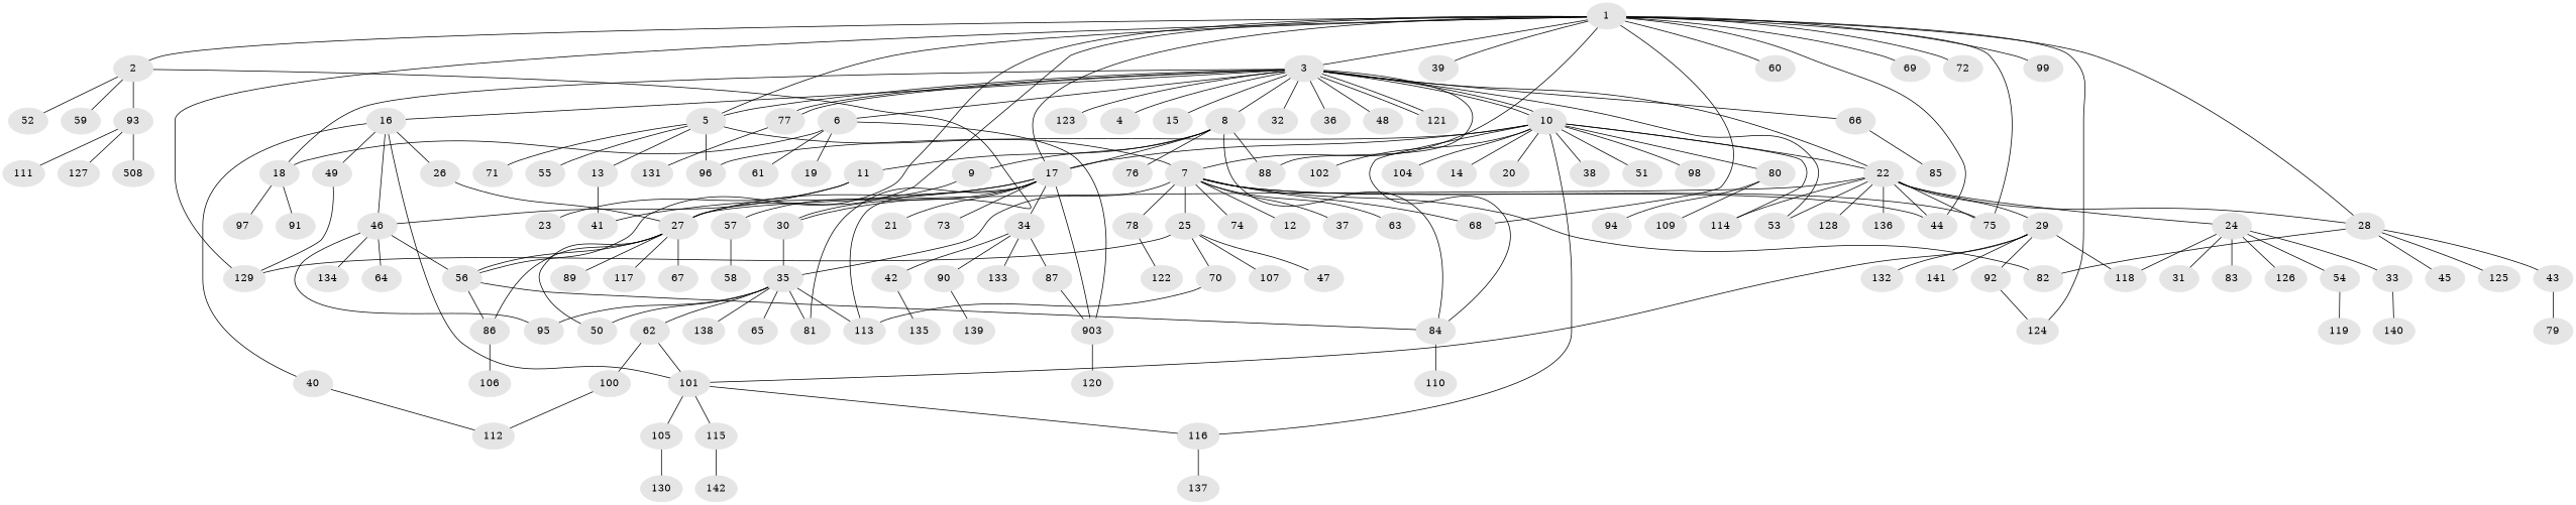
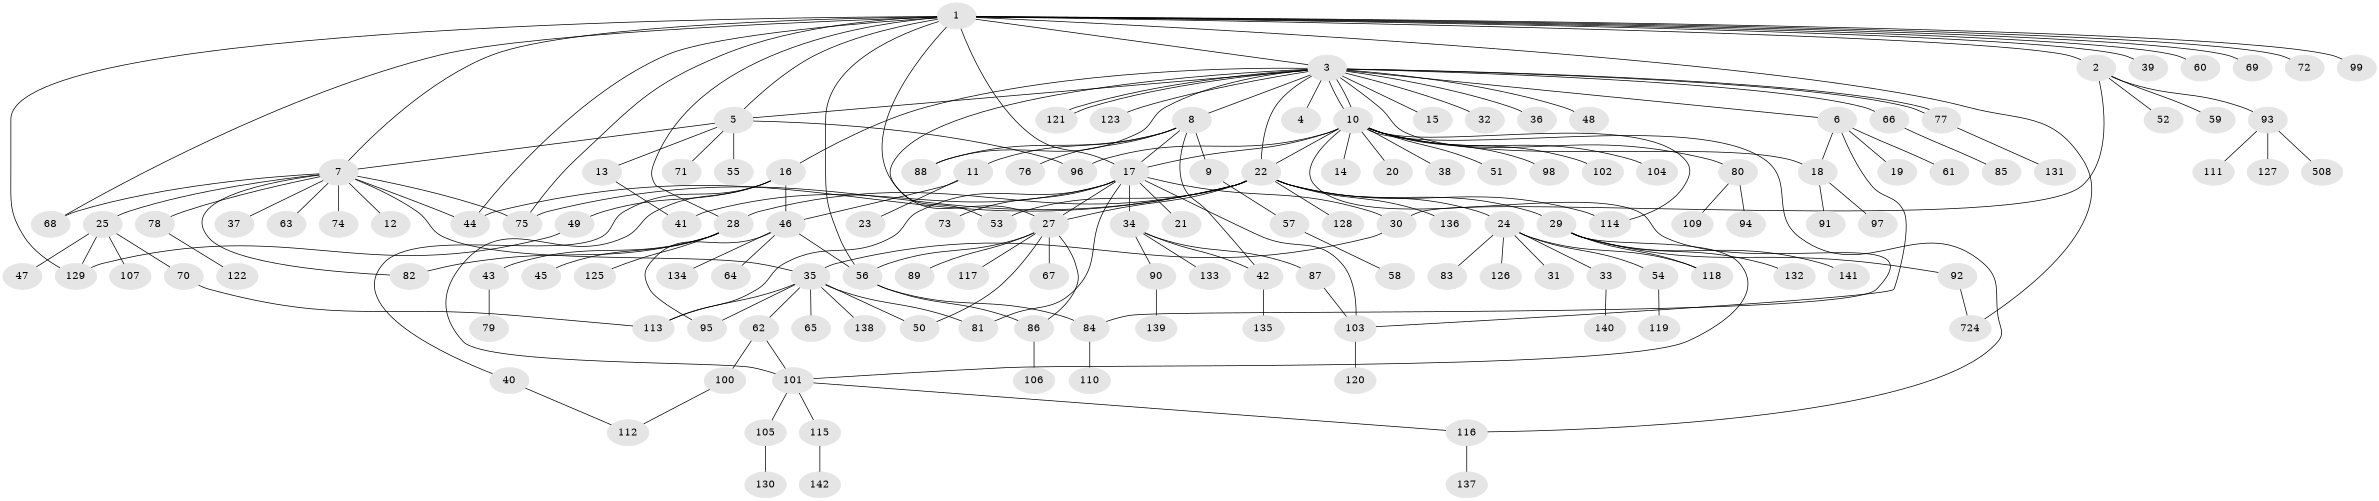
  graph {
    fontname="DejaVu Serif"
    node [color=gray90 fontname="DejaVu Serif" style=filled]
    edge [fontname="DejaVu Serif"]
    1
    2
    3
    5
    7
    17
    27
    28
    39
    44
    56
    60
    68
    69
    72
    75
    99
-   124
+   124 [label=724]
    129
    30
    52
    59
    93
    4
    6
    8
    10
    15
    16
    18
    22
    32
    36
    48
    66
    77
    88
    121
    123
    53
    96
    13
    55
    71
    12
    25
    35
    37
    63
    74
    78
    82
-   103 [label=903]
+   103
    41
    21
    34
    73
    81
    113
    50
    67
    86
    89
    117
    43
    45
    125
    84
    n69 [label=508]
    111
    127
    19
    61
    9
    11
    42
    76
    14
    20
    38
    51
    80
    98
    102
    104
    114
    116
    46
-   26
    40
    49
    101
    91
    97
    24
    29
    128
    136
    85
    131
    120
    47
    70
    107
    62
    65
    95
    138
    122
    57
    23
    135
    58
    94
    109
    110
    137
    64
    134
    112
    105
    115
    87
    90
    133
    31
    33
    54
    83
    118
    126
    92
    132
    141
    140
    119
    106
    79
    139
    100
    130
    142
    1 -- 2
    1 -- 3
    1 -- 5
    1 -- 7
    1 -- 17
    1 -- 27
    1 -- 28
    1 -- 39
    1 -- 44
    1 -- 56
    1 -- 60
    1 -- 68
    1 -- 69
    1 -- 72
    1 -- 75
    1 -- 99
    1 -- 124
    1 -- 129
    2 -- 30
    2 -- 52
    2 -- 59
    2 -- 93
    3 -- 5
    3 -- 4
    3 -- 6
    3 -- 8
    3 -- 10
    3 -- 10
    3 -- 15
    3 -- 16
    3 -- 18
    3 -- 22
    3 -- 32
    3 -- 36
    3 -- 48
    3 -- 66
    3 -- 77
    3 -- 77
    3 -- 88
    3 -- 121
    3 -- 121
    3 -- 123
    3 -- 53
    5 -- 7
    5 -- 96
    5 -- 13
    5 -- 55
    5 -- 71
    7 -- 44
    7 -- 68
    7 -- 75
    7 -- 12
    7 -- 25
    7 -- 35
    7 -- 37
    7 -- 63
    7 -- 74
    7 -- 78
    7 -- 82
    17 -- 27
    17 -- 30
    17 -- 103
    17 -- 41
    17 -- 21
    17 -- 34
    17 -- 73
    17 -- 81
    17 -- 113
    27 -- 56
    27 -- 50
    27 -- 67
    27 -- 86
    27 -- 89
    27 -- 117
    28 -- 82
    28 -- 43
    28 -- 45
    28 -- 125
    56 -- 86
    56 -- 84
    30 -- 35
    93 -- n69
    93 -- 111
    93 -- 127
    6 -- 18
    6 -- 103
    6 -- 19
    6 -- 61
    8 -- 17
    8 -- 88
    8 -- 9
    8 -- 11
-   8 -- 84
+   8 -- 42
    8 -- 76
    10 -- 17
    10 -- 22
    10 -- 96
    10 -- 84
    10 -- 14
    10 -- 20
    10 -- 38
    10 -- 51
    10 -- 80
    10 -- 98
    10 -- 102
    10 -- 104
    10 -- 114
    10 -- 116
    16 -- 46
-   16 -- 26
    16 -- 40
    16 -- 49
    16 -- 101
    18 -- 91
    18 -- 97
    22 -- 27
    22 -- 28
    22 -- 44
    22 -- 75
    22 -- 53
    22 -- 114
    22 -- 24
    22 -- 29
    22 -- 128
    22 -- 136
    66 -- 85
    77 -- 131
    13 -- 41
    25 -- 129
    25 -- 47
    25 -- 70
    25 -- 107
    35 -- 81
    35 -- 113
    35 -- 50
    35 -- 62
    35 -- 65
    35 -- 95
    35 -- 138
    78 -- 122
    103 -- 120
    34 -- 42
    34 -- 87
    34 -- 90
    34 -- 133
    86 -- 106
    43 -- 79
    84 -- 110
    9 -- 57
    11 -- 46
    11 -- 23
    42 -- 135
    80 -- 94
    80 -- 109
    116 -- 137
    46 -- 56
    46 -- 95
    46 -- 64
    46 -- 134
-   26 -- 27
    40 -- 112
    49 -- 129
    101 -- 116
    101 -- 105
    101 -- 115
    24 -- 31
    24 -- 33
    24 -- 54
    24 -- 83
    24 -- 118
    24 -- 126
    29 -- 101
    29 -- 118
    29 -- 92
    29 -- 132
    29 -- 141
    70 -- 113
    62 -- 101
    62 -- 100
    57 -- 58
    105 -- 130
    115 -- 142
    87 -- 103
    90 -- 139
    33 -- 140
    54 -- 119
    92 -- 124
    100 -- 112
  }
